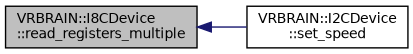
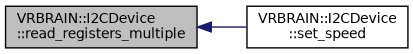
  digraph {
    rankdir=LR
    node [color=black fontname=Helvetica fontsize=10 shape=record style=filled]
-   n1 [fillcolor=grey75 fontcolor=black height=0.2 label="VRBRAIN::I8CDevice\l::read_registers_multiple" width=0.4]
+   n1 [fillcolor=grey75 fontcolor=black height=0.2 label="VRBRAIN::I2CDevice\l::read_registers_multiple" width=0.4]
    n2 [fillcolor=white height=0.2 label="VRBRAIN::I2CDevice\l::set_speed" width=0.4]
    n1 -> n2 [color=midnightblue dir=back fontname=Helvetica fontsize=10 labelfontname=Helvetica labelfontsize=10 style=solid]
  }
